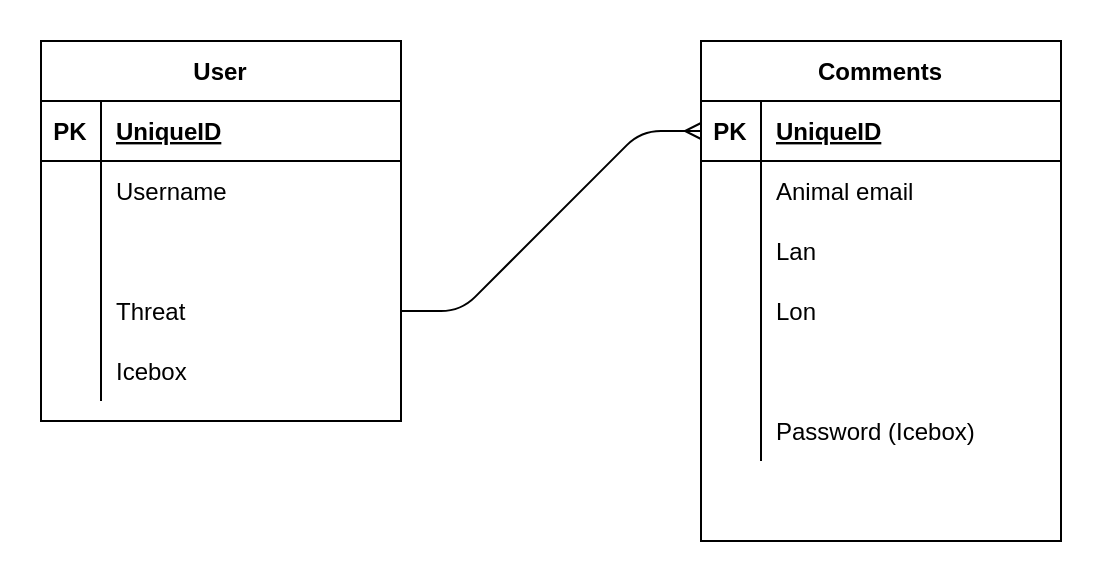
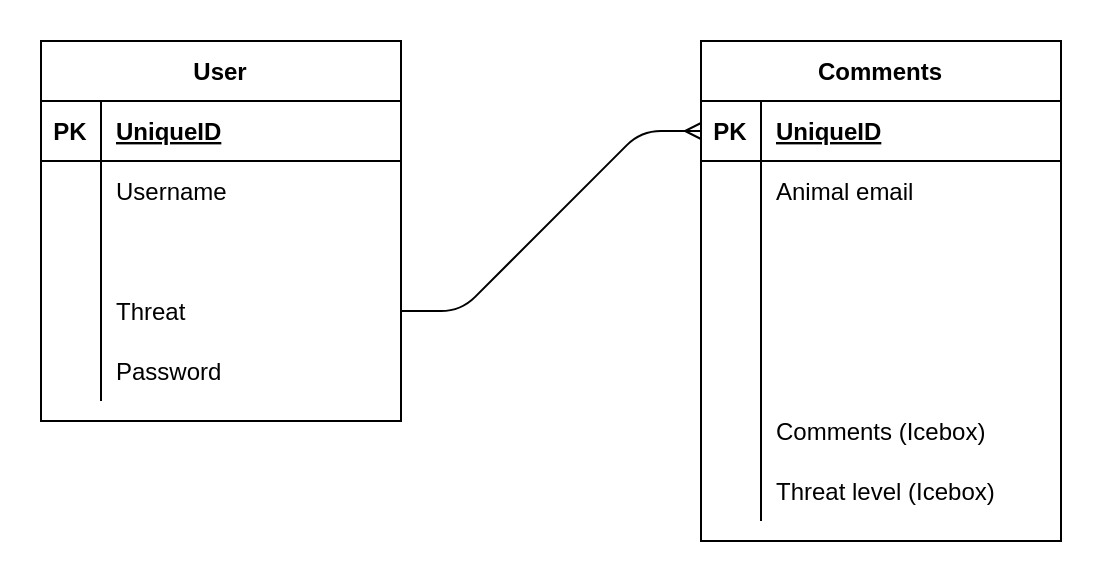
  <mxCell id="0" />
  <mxCell id="1" parent="0" />
  <mxCell id="2" value="User" style="shape=table;startSize=30;container=1;collapsible=1;childLayout=tableLayout;fixedRows=1;rowLines=0;fontStyle=1;align=center;resizeLast=1;" vertex="1" parent="1"><mxGeometry x="20" y="20" width="180" height="190" as="geometry" /></mxCell>
  <mxCell id="3" value="" style="shape=partialRectangle;collapsible=0;dropTarget=0;pointerEvents=0;fillColor=none;top=0;left=0;bottom=1;right=0;points=[[0,0.5],[1,0.5]];portConstraint=eastwest;" vertex="1" parent="2"><mxGeometry y="30" width="180" height="30" as="geometry" /></mxCell>
  <mxCell id="4" value="PK" style="shape=partialRectangle;connectable=0;fillColor=none;top=0;left=0;bottom=0;right=0;fontStyle=1;overflow=hidden;" vertex="1" parent="3"><mxGeometry width="30" height="30" as="geometry" /></mxCell>
  <mxCell id="5" value="UniqueID" style="shape=partialRectangle;connectable=0;fillColor=none;top=0;left=0;bottom=0;right=0;align=left;spacingLeft=6;fontStyle=5;overflow=hidden;" vertex="1" parent="3"><mxGeometry x="30" width="150" height="30" as="geometry" /></mxCell>
  <mxCell id="6" value="" style="shape=partialRectangle;collapsible=0;dropTarget=0;pointerEvents=0;fillColor=none;top=0;left=0;bottom=0;right=0;points=[[0,0.5],[1,0.5]];portConstraint=eastwest;" vertex="1" parent="2"><mxGeometry y="60" width="180" height="30" as="geometry" /></mxCell>
  <mxCell id="7" value="" style="shape=partialRectangle;connectable=0;fillColor=none;top=0;left=0;bottom=0;right=0;editable=1;overflow=hidden;" vertex="1" parent="6"><mxGeometry width="30" height="30" as="geometry" /></mxCell>
  <mxCell id="8" value="Username" style="shape=partialRectangle;connectable=0;fillColor=none;top=0;left=0;bottom=0;right=0;align=left;spacingLeft=6;overflow=hidden;" vertex="1" parent="6"><mxGeometry x="30" width="150" height="30" as="geometry" /></mxCell>
  <mxCell id="9" value="" style="shape=partialRectangle;collapsible=0;dropTarget=0;pointerEvents=0;fillColor=none;top=0;left=0;bottom=0;right=0;points=[[0,0.5],[1,0.5]];portConstraint=eastwest;" vertex="1" parent="2"><mxGeometry y="90" width="180" height="30" as="geometry" /></mxCell>
  <mxCell id="10" value="" style="shape=partialRectangle;connectable=0;fillColor=none;top=0;left=0;bottom=0;right=0;editable=1;overflow=hidden;" vertex="1" parent="9"><mxGeometry width="30" height="30" as="geometry" /></mxCell>
  <mxCell id="11" value="" style="shape=partialRectangle;collapsible=0;dropTarget=0;pointerEvents=0;fillColor=none;top=0;left=0;bottom=0;right=0;points=[[0,0.5],[1,0.5]];portConstraint=eastwest;" vertex="1" parent="2"><mxGeometry y="120" width="180" height="30" as="geometry" /></mxCell>
  <mxCell id="12" value="" style="shape=partialRectangle;connectable=0;fillColor=none;top=0;left=0;bottom=0;right=0;editable=1;overflow=hidden;" vertex="1" parent="11"><mxGeometry width="30" height="30" as="geometry" /></mxCell>
  <mxCell id="13" value="Threat" style="shape=partialRectangle;connectable=0;fillColor=none;top=0;left=0;bottom=0;right=0;align=left;spacingLeft=6;overflow=hidden;" vertex="1" parent="11"><mxGeometry x="30" width="150" height="30" as="geometry" /></mxCell>
  <mxCell id="14" value="" style="shape=partialRectangle;collapsible=0;dropTarget=0;pointerEvents=0;fillColor=none;top=0;left=0;bottom=0;right=0;points=[[0,0.5],[1,0.5]];portConstraint=eastwest;" vertex="1" parent="2"><mxGeometry y="150" width="180" height="30" as="geometry" /></mxCell>
  <mxCell id="15" value="" style="shape=partialRectangle;connectable=0;fillColor=none;top=0;left=0;bottom=0;right=0;editable=1;overflow=hidden;" vertex="1" parent="14"><mxGeometry width="30" height="30" as="geometry" /></mxCell>
- <mxCell id="16" value="Icebox" style="shape=partialRectangle;connectable=0;fillColor=none;top=0;left=0;bottom=0;right=0;align=left;spacingLeft=6;overflow=hidden;" vertex="1" parent="14"><mxGeometry x="30" width="150" height="30" as="geometry" /></mxCell>
+ <mxCell id="16" value="Password" style="shape=partialRectangle;connectable=0;fillColor=none;top=0;left=0;bottom=0;right=0;align=left;spacingLeft=6;overflow=hidden;" vertex="1" parent="14"><mxGeometry x="30" width="150" height="30" as="geometry" /></mxCell>
  <mxCell id="17" value="Comments" style="shape=table;startSize=30;container=1;collapsible=1;childLayout=tableLayout;fixedRows=1;rowLines=0;fontStyle=1;align=center;resizeLast=1;" vertex="1" parent="1"><mxGeometry x="350" y="20" width="180" height="250" as="geometry" /></mxCell>
  <mxCell id="18" value="" style="shape=partialRectangle;collapsible=0;dropTarget=0;pointerEvents=0;fillColor=none;top=0;left=0;bottom=1;right=0;points=[[0,0.5],[1,0.5]];portConstraint=eastwest;" vertex="1" parent="17"><mxGeometry y="30" width="180" height="30" as="geometry" /></mxCell>
  <mxCell id="19" value="PK" style="shape=partialRectangle;connectable=0;fillColor=none;top=0;left=0;bottom=0;right=0;fontStyle=1;overflow=hidden;" vertex="1" parent="18"><mxGeometry width="30" height="30" as="geometry" /></mxCell>
  <mxCell id="20" value="UniqueID" style="shape=partialRectangle;connectable=0;fillColor=none;top=0;left=0;bottom=0;right=0;align=left;spacingLeft=6;fontStyle=5;overflow=hidden;" vertex="1" parent="18"><mxGeometry x="30" width="150" height="30" as="geometry" /></mxCell>
  <mxCell id="21" value="" style="shape=partialRectangle;collapsible=0;dropTarget=0;pointerEvents=0;fillColor=none;top=0;left=0;bottom=0;right=0;points=[[0,0.5],[1,0.5]];portConstraint=eastwest;" vertex="1" parent="17"><mxGeometry y="60" width="180" height="30" as="geometry" /></mxCell>
  <mxCell id="22" value="" style="shape=partialRectangle;connectable=0;fillColor=none;top=0;left=0;bottom=0;right=0;editable=1;overflow=hidden;" vertex="1" parent="21"><mxGeometry width="30" height="30" as="geometry" /></mxCell>
  <mxCell id="23" value="Animal email" style="shape=partialRectangle;connectable=0;fillColor=none;top=0;left=0;bottom=0;right=0;align=left;spacingLeft=6;overflow=hidden;" vertex="1" parent="21"><mxGeometry x="30" width="150" height="30" as="geometry" /></mxCell>
  <mxCell id="24" value="" style="shape=partialRectangle;collapsible=0;dropTarget=0;pointerEvents=0;fillColor=none;top=0;left=0;bottom=0;right=0;points=[[0,0.5],[1,0.5]];portConstraint=eastwest;" vertex="1" parent="17"><mxGeometry y="90" width="180" height="30" as="geometry" /></mxCell>
  <mxCell id="25" value="" style="shape=partialRectangle;connectable=0;fillColor=none;top=0;left=0;bottom=0;right=0;editable=1;overflow=hidden;" vertex="1" parent="24"><mxGeometry width="30" height="30" as="geometry" /></mxCell>
- <mxCell id="26" value="Lan" style="shape=partialRectangle;connectable=0;fillColor=none;top=0;left=0;bottom=0;right=0;align=left;spacingLeft=6;overflow=hidden;" vertex="1" parent="24"><mxGeometry x="30" width="150" height="30" as="geometry" /></mxCell>
  <mxCell id="27" value="" style="shape=partialRectangle;collapsible=0;dropTarget=0;pointerEvents=0;fillColor=none;top=0;left=0;bottom=0;right=0;points=[[0,0.5],[1,0.5]];portConstraint=eastwest;" vertex="1" parent="17"><mxGeometry y="120" width="180" height="30" as="geometry" /></mxCell>
  <mxCell id="28" value="" style="shape=partialRectangle;connectable=0;fillColor=none;top=0;left=0;bottom=0;right=0;editable=1;overflow=hidden;" vertex="1" parent="27"><mxGeometry width="30" height="30" as="geometry" /></mxCell>
- <mxCell id="29" value="Lon" style="shape=partialRectangle;connectable=0;fillColor=none;top=0;left=0;bottom=0;right=0;align=left;spacingLeft=6;overflow=hidden;" vertex="1" parent="27"><mxGeometry x="30" width="150" height="30" as="geometry" /></mxCell>
  <mxCell id="30" value="" style="shape=partialRectangle;collapsible=0;dropTarget=0;pointerEvents=0;fillColor=none;top=0;left=0;bottom=0;right=0;points=[[0,0.5],[1,0.5]];portConstraint=eastwest;" vertex="1" parent="17"><mxGeometry y="150" width="180" height="30" as="geometry" /></mxCell>
  <mxCell id="31" value="" style="shape=partialRectangle;connectable=0;fillColor=none;top=0;left=0;bottom=0;right=0;editable=1;overflow=hidden;" vertex="1" parent="30"><mxGeometry width="30" height="30" as="geometry" /></mxCell>
  <mxCell id="32" value="" style="shape=partialRectangle;collapsible=0;dropTarget=0;pointerEvents=0;fillColor=none;top=0;left=0;bottom=0;right=0;points=[[0,0.5],[1,0.5]];portConstraint=eastwest;" vertex="1" parent="17"><mxGeometry y="180" width="180" height="30" as="geometry" /></mxCell>
  <mxCell id="33" value="" style="shape=partialRectangle;connectable=0;fillColor=none;top=0;left=0;bottom=0;right=0;editable=1;overflow=hidden;" vertex="1" parent="32"><mxGeometry width="30" height="30" as="geometry" /></mxCell>
- <mxCell id="34" value="Password (Icebox)" style="shape=partialRectangle;connectable=0;fillColor=none;top=0;left=0;bottom=0;right=0;align=left;spacingLeft=6;overflow=hidden;" vertex="1" parent="32"><mxGeometry x="30" width="150" height="30" as="geometry" /></mxCell>
+ <mxCell id="34" value="Comments (Icebox)" style="shape=partialRectangle;connectable=0;fillColor=none;top=0;left=0;bottom=0;right=0;align=left;spacingLeft=6;overflow=hidden;" vertex="1" parent="32"><mxGeometry x="30" width="150" height="30" as="geometry" /></mxCell>
  <mxCell id="35" value="" style="shape=partialRectangle;collapsible=0;dropTarget=0;pointerEvents=0;fillColor=none;top=0;left=0;bottom=0;right=0;points=[[0,0.5],[1,0.5]];portConstraint=eastwest;" vertex="1" parent="17"><mxGeometry y="210" width="180" height="30" as="geometry" /></mxCell>
  <mxCell id="36" value="" style="shape=partialRectangle;connectable=0;fillColor=none;top=0;left=0;bottom=0;right=0;editable=1;overflow=hidden;" vertex="1" parent="35"><mxGeometry width="30" height="30" as="geometry" /></mxCell>
+ <mxCell id="37" value="Threat level (Icebox)" style="shape=partialRectangle;connectable=0;fillColor=none;top=0;left=0;bottom=0;right=0;align=left;spacingLeft=6;overflow=hidden;" vertex="1" parent="35"><mxGeometry x="30" width="150" height="30" as="geometry" /></mxCell>
  <mxCell id="38" value="" style="edgeStyle=entityRelationEdgeStyle;fontSize=12;html=1;endArrow=ERmany;exitX=1;exitY=0.5;exitDx=0;exitDy=0;entryX=0;entryY=0.5;entryDx=0;entryDy=0;" edge="1" parent="1" source="11" target="18"><mxGeometry width="100" height="100" relative="1" as="geometry"><mxPoint x="210" y="170" as="sourcePoint" /><mxPoint x="350" y="90" as="targetPoint" /></mxGeometry></mxCell>
